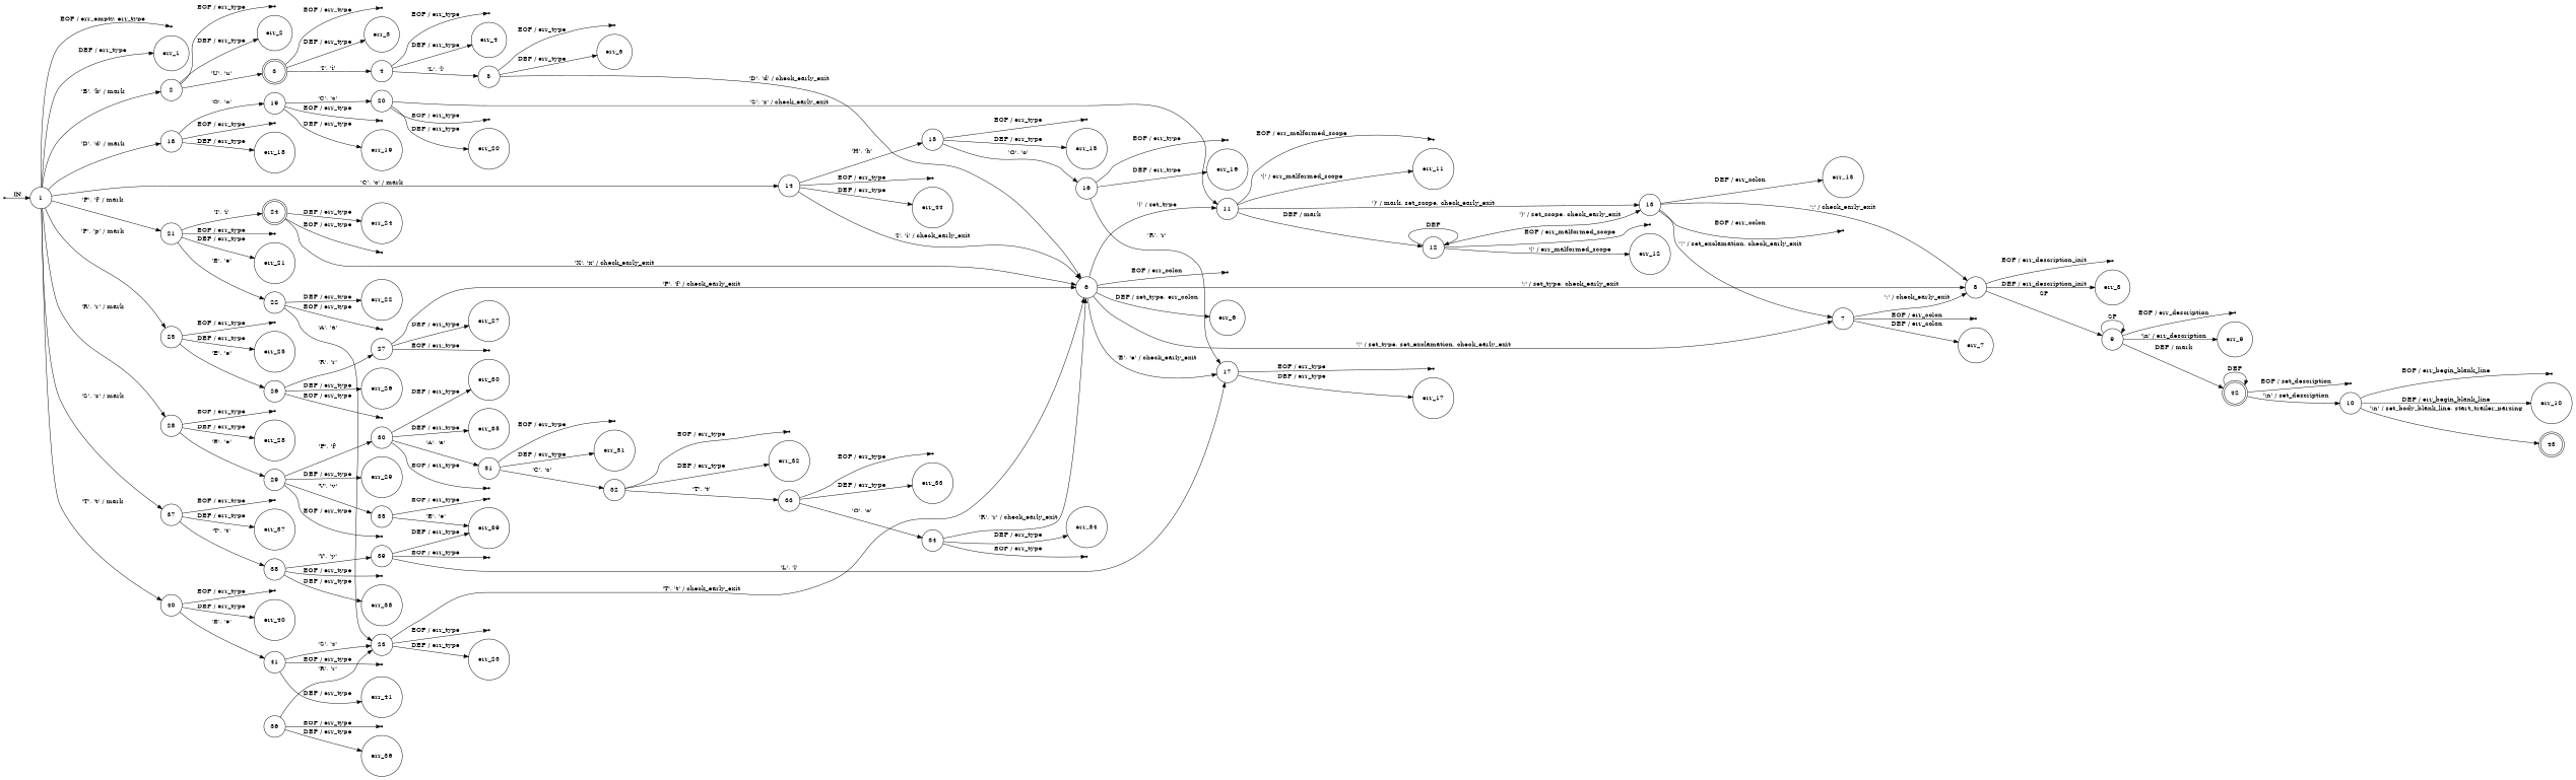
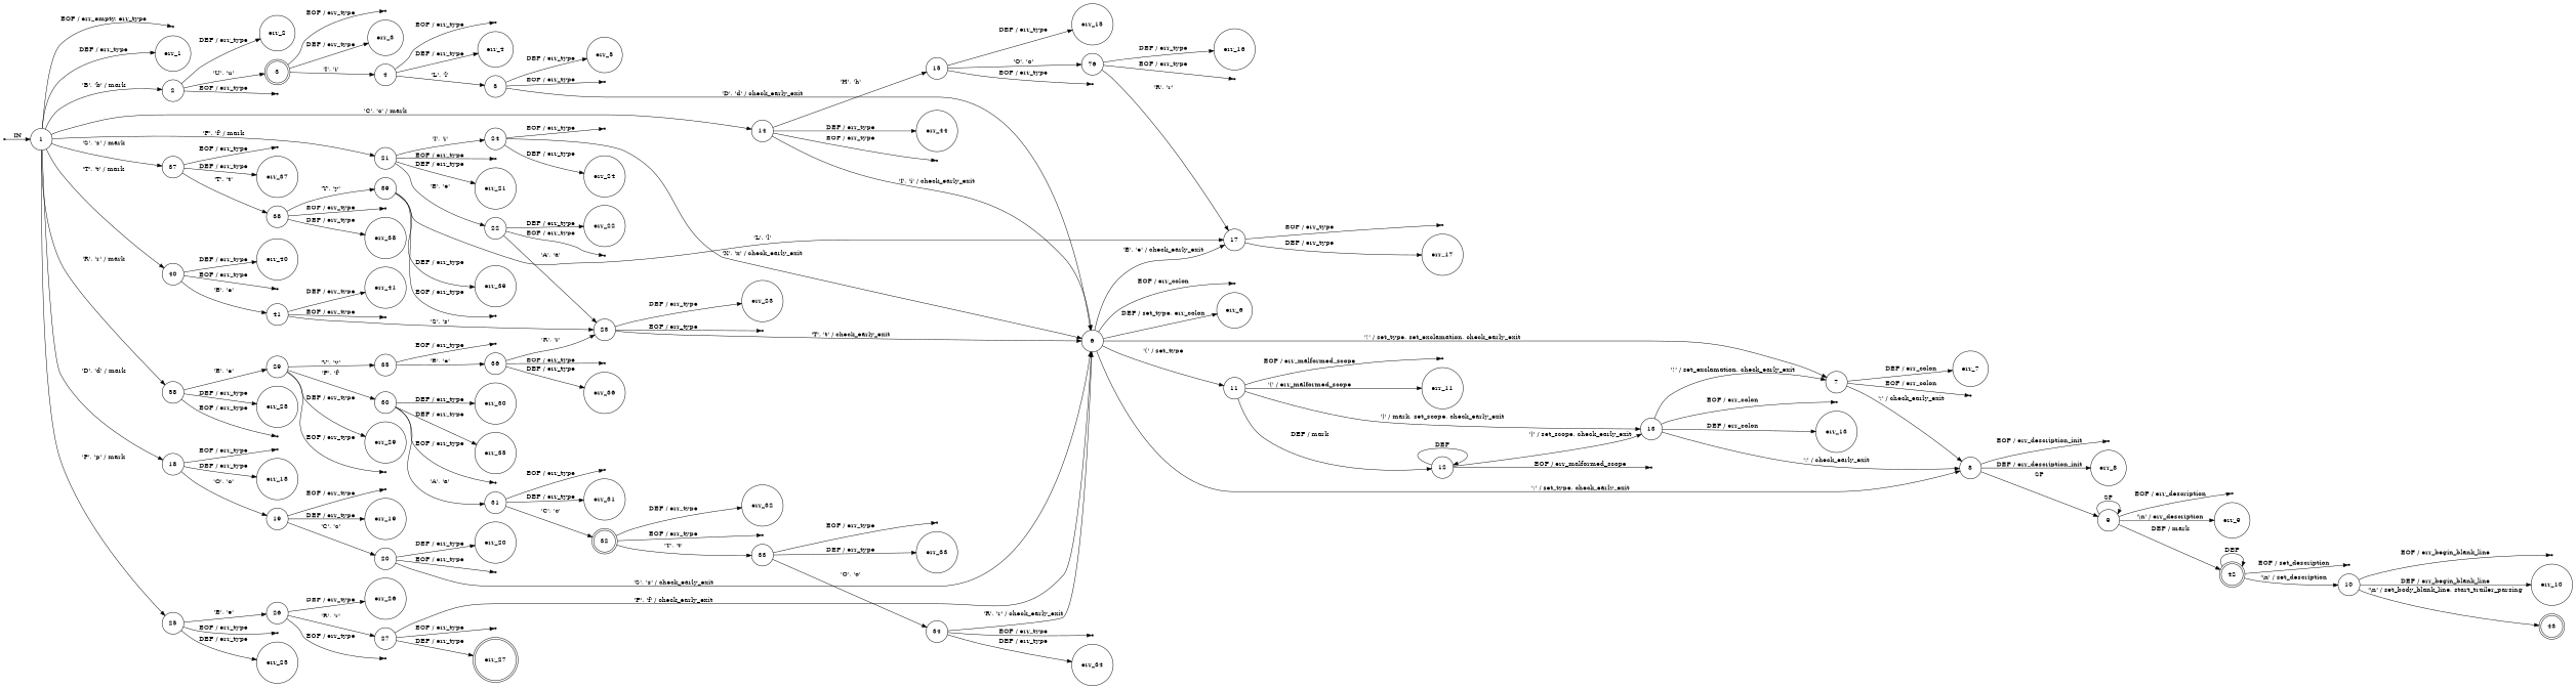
  digraph {
    rankdir=LR
    node [shape=circle]
    ENTRY [shape=point]
    1 [fixedsize=true height=0.65]
    eof_1 [shape=point]
    err_1 [height=0.2]
    2 [fixedsize=true height=0.65]
    14 [fixedsize=true height=0.65]
    18 [fixedsize=true height=0.65]
    21 [fixedsize=true height=0.65]
    25 [fixedsize=true height=0.65]
-   28 [fixedsize=true height=0.65]
+   28 [fixedsize=true height=0.65 label=58]
    37 [fixedsize=true height=0.65]
    40 [fixedsize=true height=0.65]
    eof_2 [shape=point]
    eof_3 [shape=point]
    eof_4 [shape=point]
    eof_5 [shape=point]
    eof_6 [shape=point]
    eof_7 [shape=point]
    eof_8 [shape=point]
    eof_9 [shape=point]
    eof_10 [shape=point]
    eof_11 [shape=point]
    eof_12 [shape=point]
    eof_13 [shape=point]
    eof_14 [shape=point]
    eof_15 [shape=point]
    eof_16 [shape=point]
    eof_17 [shape=point]
    eof_18 [shape=point]
    eof_19 [shape=point]
    eof_20 [shape=point]
    eof_21 [shape=point]
    eof_22 [shape=point]
    eof_23 [shape=point]
    eof_24 [shape=point]
    eof_25 [shape=point]
    eof_26 [shape=point]
    eof_27 [shape=point]
    eof_28 [shape=point]
    eof_29 [shape=point]
    eof_30 [shape=point]
    eof_31 [shape=point]
    eof_32 [shape=point]
    eof_33 [shape=point]
    eof_34 [shape=point]
    eof_35 [shape=point]
    eof_36 [shape=point]
    eof_37 [shape=point]
    eof_38 [shape=point]
    eof_39 [shape=point]
    eof_40 [shape=point]
    eof_41 [shape=point]
    eof_42 [shape=point]
    err_2 [height=0.2]
    err_3 [height=0.2]
    err_4 [height=0.2]
    err_5 [height=0.2]
    err_6 [height=0.2]
    err_7 [height=0.2]
    err_8 [height=0.2]
    err_9 [height=0.2]
    err_10 [height=0.2]
    err_11 [height=0.2]
-   err_12 [height=0.2]
    err_13 [height=0.2]
    n66 [height=0.2 label=err_44]
    err_15 [height=0.2]
    err_16 [height=0.2]
    err_17 [height=0.2]
    err_18 [height=0.2]
    err_19 [height=0.2]
    err_20 [height=0.2]
    err_21 [height=0.2]
    err_22 [height=0.2]
    err_23 [height=0.2]
    err_24 [height=0.2]
    err_25 [height=0.2]
    err_26 [height=0.2]
-   err_27 [height=0.2]
+   err_27 [height=0.2 shape=doublecircle]
    err_28 [height=0.2]
    err_29 [height=0.2]
    err_30 [height=0.2]
    err_31 [height=0.2]
    err_32 [height=0.2]
    err_33 [height=0.2]
    err_34 [height=0.2]
    err_35 [height=0.2]
    err_36 [height=0.2]
    err_37 [height=0.2]
    err_38 [height=0.2]
    err_39 [height=0.2]
    err_40 [height=0.2]
    err_41 [height=0.2]
    42 [fixedsize=true height=0.65 shape=doublecircle]
    10 [fixedsize=true height=0.65]
    43 [fixedsize=true height=0.65 shape=doublecircle]
    3 [fixedsize=true height=0.65 shape=doublecircle]
    6 [fixedsize=true height=0.65]
    15 [fixedsize=true height=0.65]
    19 [fixedsize=true height=0.65]
    22 [fixedsize=true height=0.65]
-   24 [fixedsize=true height=0.65 shape=doublecircle]
+   24 [fixedsize=true height=0.65]
    26 [fixedsize=true height=0.65]
    29 [fixedsize=true height=0.65]
    38 [fixedsize=true height=0.65]
    41 [fixedsize=true height=0.65]
    4 [fixedsize=true height=0.65]
    7 [fixedsize=true height=0.65]
    11 [fixedsize=true height=0.65]
    8 [fixedsize=true height=0.65]
    17 [fixedsize=true height=0.65]
-   16 [fixedsize=true height=0.65]
+   16 [fixedsize=true height=0.65 label=76]
    20 [fixedsize=true height=0.65]
    23 [fixedsize=true height=0.65]
    27 [fixedsize=true height=0.65]
    30 [fixedsize=true height=0.65]
    35 [fixedsize=true height=0.65]
    39 [fixedsize=true height=0.65]
    5 [fixedsize=true height=0.65]
    13 [fixedsize=true height=0.65]
    12 [fixedsize=true height=0.65]
    9 [fixedsize=true height=0.65]
    31 [fixedsize=true height=0.65]
    36 [fixedsize=true height=0.65]
-   32 [fixedsize=true height=0.65]
+   32 [fixedsize=true height=0.65 shape=doublecircle]
    33 [fixedsize=true height=0.65]
    34 [fixedsize=true height=0.65]
    ENTRY -> 1 [label=IN]
    1 -> eof_1 [label="EOF / err_empty, err_type"]
    1 -> err_1 [label="DEF / err_type"]
    1 -> 2 [label="'B', 'b' / mark"]
    1 -> 14 [label="'C', 'c' / mark"]
    1 -> 18 [label="'D', 'd' / mark"]
    1 -> 21 [label="'F', 'f' / mark"]
    1 -> 25 [label="'P', 'p' / mark"]
    1 -> 28 [label="'R', 'r' / mark"]
    1 -> 37 [label="'S', 's' / mark"]
    1 -> 40 [label="'T', 't' / mark"]
    2 -> eof_2 [label="EOF / err_type"]
    2 -> err_2 [label="DEF / err_type"]
    2 -> 3 [label="'U', 'u'"]
    14 -> eof_14 [label="EOF / err_type"]
    14 -> n66 [label="DEF / err_type"]
    14 -> 6 [label="'I', 'i' / check_early_exit"]
    14 -> 15 [label="'H', 'h'"]
    18 -> eof_18 [label="EOF / err_type"]
    18 -> err_18 [label="DEF / err_type"]
    18 -> 19 [label="'O', 'o'"]
    21 -> eof_21 [label="EOF / err_type"]
    21 -> err_21 [label="DEF / err_type"]
    21 -> 22 [label="'E', 'e'"]
    21 -> 24 [label="'I', 'i'"]
    25 -> eof_25 [label="EOF / err_type"]
    25 -> err_25 [label="DEF / err_type"]
    25 -> 26 [label="'E', 'e'"]
    28 -> eof_28 [label="EOF / err_type"]
    28 -> err_28 [label="DEF / err_type"]
    28 -> 29 [label="'E', 'e'"]
    37 -> eof_37 [label="EOF / err_type"]
    37 -> err_37 [label="DEF / err_type"]
    37 -> 38 [label="'T', 't'"]
    40 -> eof_40 [label="EOF / err_type"]
    40 -> err_40 [label="DEF / err_type"]
    40 -> 41 [label="'E', 'e'"]
    42 -> eof_42 [label="EOF / set_description"]
    42 -> 42 [label=DEF]
    42 -> 10 [label="'\\n' / set_description"]
    10 -> eof_10 [label="EOF / err_begin_blank_line"]
    10 -> err_10 [label="DEF / err_begin_blank_line"]
    10 -> 43 [label="'\\n' / set_body_blank_line, start_trailer_parsing"]
    3 -> eof_3 [label="EOF / err_type"]
    3 -> err_3 [label="DEF / err_type"]
    3 -> 4 [label="'I', 'i'"]
    6 -> eof_6 [label="EOF / err_colon"]
    6 -> err_6 [label="DEF / set_type, err_colon"]
    6 -> 7 [label="'!' / set_type, set_exclamation, check_early_exit"]
    6 -> 11 [label="'(' / set_type"]
    6 -> 8 [label="':' / set_type, check_early_exit"]
    6 -> 17 [label="'E', 'e' / check_early_exit"]
    15 -> eof_15 [label="EOF / err_type"]
    15 -> err_15 [label="DEF / err_type"]
    15 -> 16 [label="'O', 'o'"]
    19 -> eof_19 [label="EOF / err_type"]
    19 -> err_19 [label="DEF / err_type"]
    19 -> 20 [label="'C', 'c'"]
    22 -> eof_22 [label="EOF / err_type"]
    22 -> err_22 [label="DEF / err_type"]
    22 -> 23 [label="'A', 'a'"]
    24 -> eof_24 [label="EOF / err_type"]
    24 -> err_24 [label="DEF / err_type"]
    24 -> 6 [label="'X', 'x' / check_early_exit"]
    26 -> eof_26 [label="EOF / err_type"]
    26 -> err_26 [label="DEF / err_type"]
    26 -> 27 [label="'R', 'r'"]
    29 -> eof_29 [label="EOF / err_type"]
    29 -> err_29 [label="DEF / err_type"]
    29 -> 30 [label="'F', 'f'"]
    29 -> 35 [label="'V', 'v'"]
    38 -> eof_38 [label="EOF / err_type"]
    38 -> err_38 [label="DEF / err_type"]
    38 -> 39 [label="'Y', 'y'"]
    41 -> eof_41 [label="EOF / err_type"]
    41 -> err_41 [label="DEF / err_type"]
    41 -> 23 [label="'S', 's'"]
    4 -> eof_4 [label="EOF / err_type"]
    4 -> err_4 [label="DEF / err_type"]
    4 -> 5 [label="'L', 'l'"]
    7 -> eof_7 [label="EOF / err_colon"]
    7 -> err_7 [label="DEF / err_colon"]
    7 -> 8 [label="':' / check_early_exit"]
    11 -> eof_11 [label="EOF / err_malformed_scope"]
    11 -> err_11 [label="'(' / err_malformed_scope"]
    11 -> 13 [label="')' / mark, set_scope, check_early_exit"]
    11 -> 12 [label="DEF / mark"]
    8 -> eof_8 [label="EOF / err_description_init"]
    8 -> err_8 [label="DEF / err_description_init"]
    8 -> 9 [label=SP]
    17 -> eof_17 [label="EOF / err_type"]
    17 -> err_17 [label="DEF / err_type"]
    16 -> eof_16 [label="EOF / err_type"]
    16 -> err_16 [label="DEF / err_type"]
    16 -> 17 [label="'R', 'r'"]
    20 -> eof_20 [label="EOF / err_type"]
    20 -> err_20 [label="DEF / err_type"]
-   20 -> 11 [label="'S', 's' / check_early_exit"]
+   20 -> 6 [label="'S', 's' / check_early_exit"]
    23 -> eof_23 [label="EOF / err_type"]
    23 -> err_23 [label="DEF / err_type"]
    23 -> 6 [label="'T', 't' / check_early_exit"]
    27 -> eof_27 [label="EOF / err_type"]
    27 -> err_27 [label="DEF / err_type"]
    27 -> 6 [label="'F', 'f' / check_early_exit"]
    30 -> eof_30 [label="EOF / err_type"]
    30 -> err_30 [label="DEF / err_type"]
    30 -> err_35 [label="DEF / err_type"]
    30 -> 31 [label="'A', 'a'"]
    35 -> eof_35 [label="EOF / err_type"]
-   35 -> err_39 [label="'E', 'e'"]
+   35 -> 36 [label="'E', 'e'"]
    39 -> eof_39 [label="EOF / err_type"]
    39 -> err_39 [label="DEF / err_type"]
    39 -> 17 [label="'L', 'l'"]
    5 -> eof_5 [label="EOF / err_type"]
    5 -> err_5 [label="DEF / err_type"]
    5 -> 6 [label="'D', 'd' / check_early_exit"]
    13 -> eof_13 [label="EOF / err_colon"]
    13 -> err_13 [label="DEF / err_colon"]
    13 -> 7 [label="'!' / set_exclamation, check_early_exit"]
    13 -> 8 [label="':' / check_early_exit"]
    12 -> eof_12 [label="EOF / err_malformed_scope"]
-   12 -> err_12 [label="'(' / err_malformed_scope"]
    12 -> 13 [label="')' / set_scope, check_early_exit"]
    12 -> 12 [label=DEF]
    9 -> eof_9 [label="EOF / err_description"]
    9 -> err_9 [label="'\\n' / err_description"]
    9 -> 42 [label="DEF / mark"]
    9 -> 9 [label=SP]
    31 -> eof_31 [label="EOF / err_type"]
    31 -> err_31 [label="DEF / err_type"]
    31 -> 32 [label="'C', 'c'"]
    36 -> eof_36 [label="EOF / err_type"]
    36 -> err_36 [label="DEF / err_type"]
    36 -> 23 [label="'R', 'r'"]
    32 -> eof_32 [label="EOF / err_type"]
    32 -> err_32 [label="DEF / err_type"]
    32 -> 33 [label="'T', 't'"]
    33 -> eof_33 [label="EOF / err_type"]
    33 -> err_33 [label="DEF / err_type"]
    33 -> 34 [label="'O', 'o'"]
    34 -> eof_34 [label="EOF / err_type"]
    34 -> err_34 [label="DEF / err_type"]
    34 -> 6 [label="'R', 'r' / check_early_exit"]
  }
